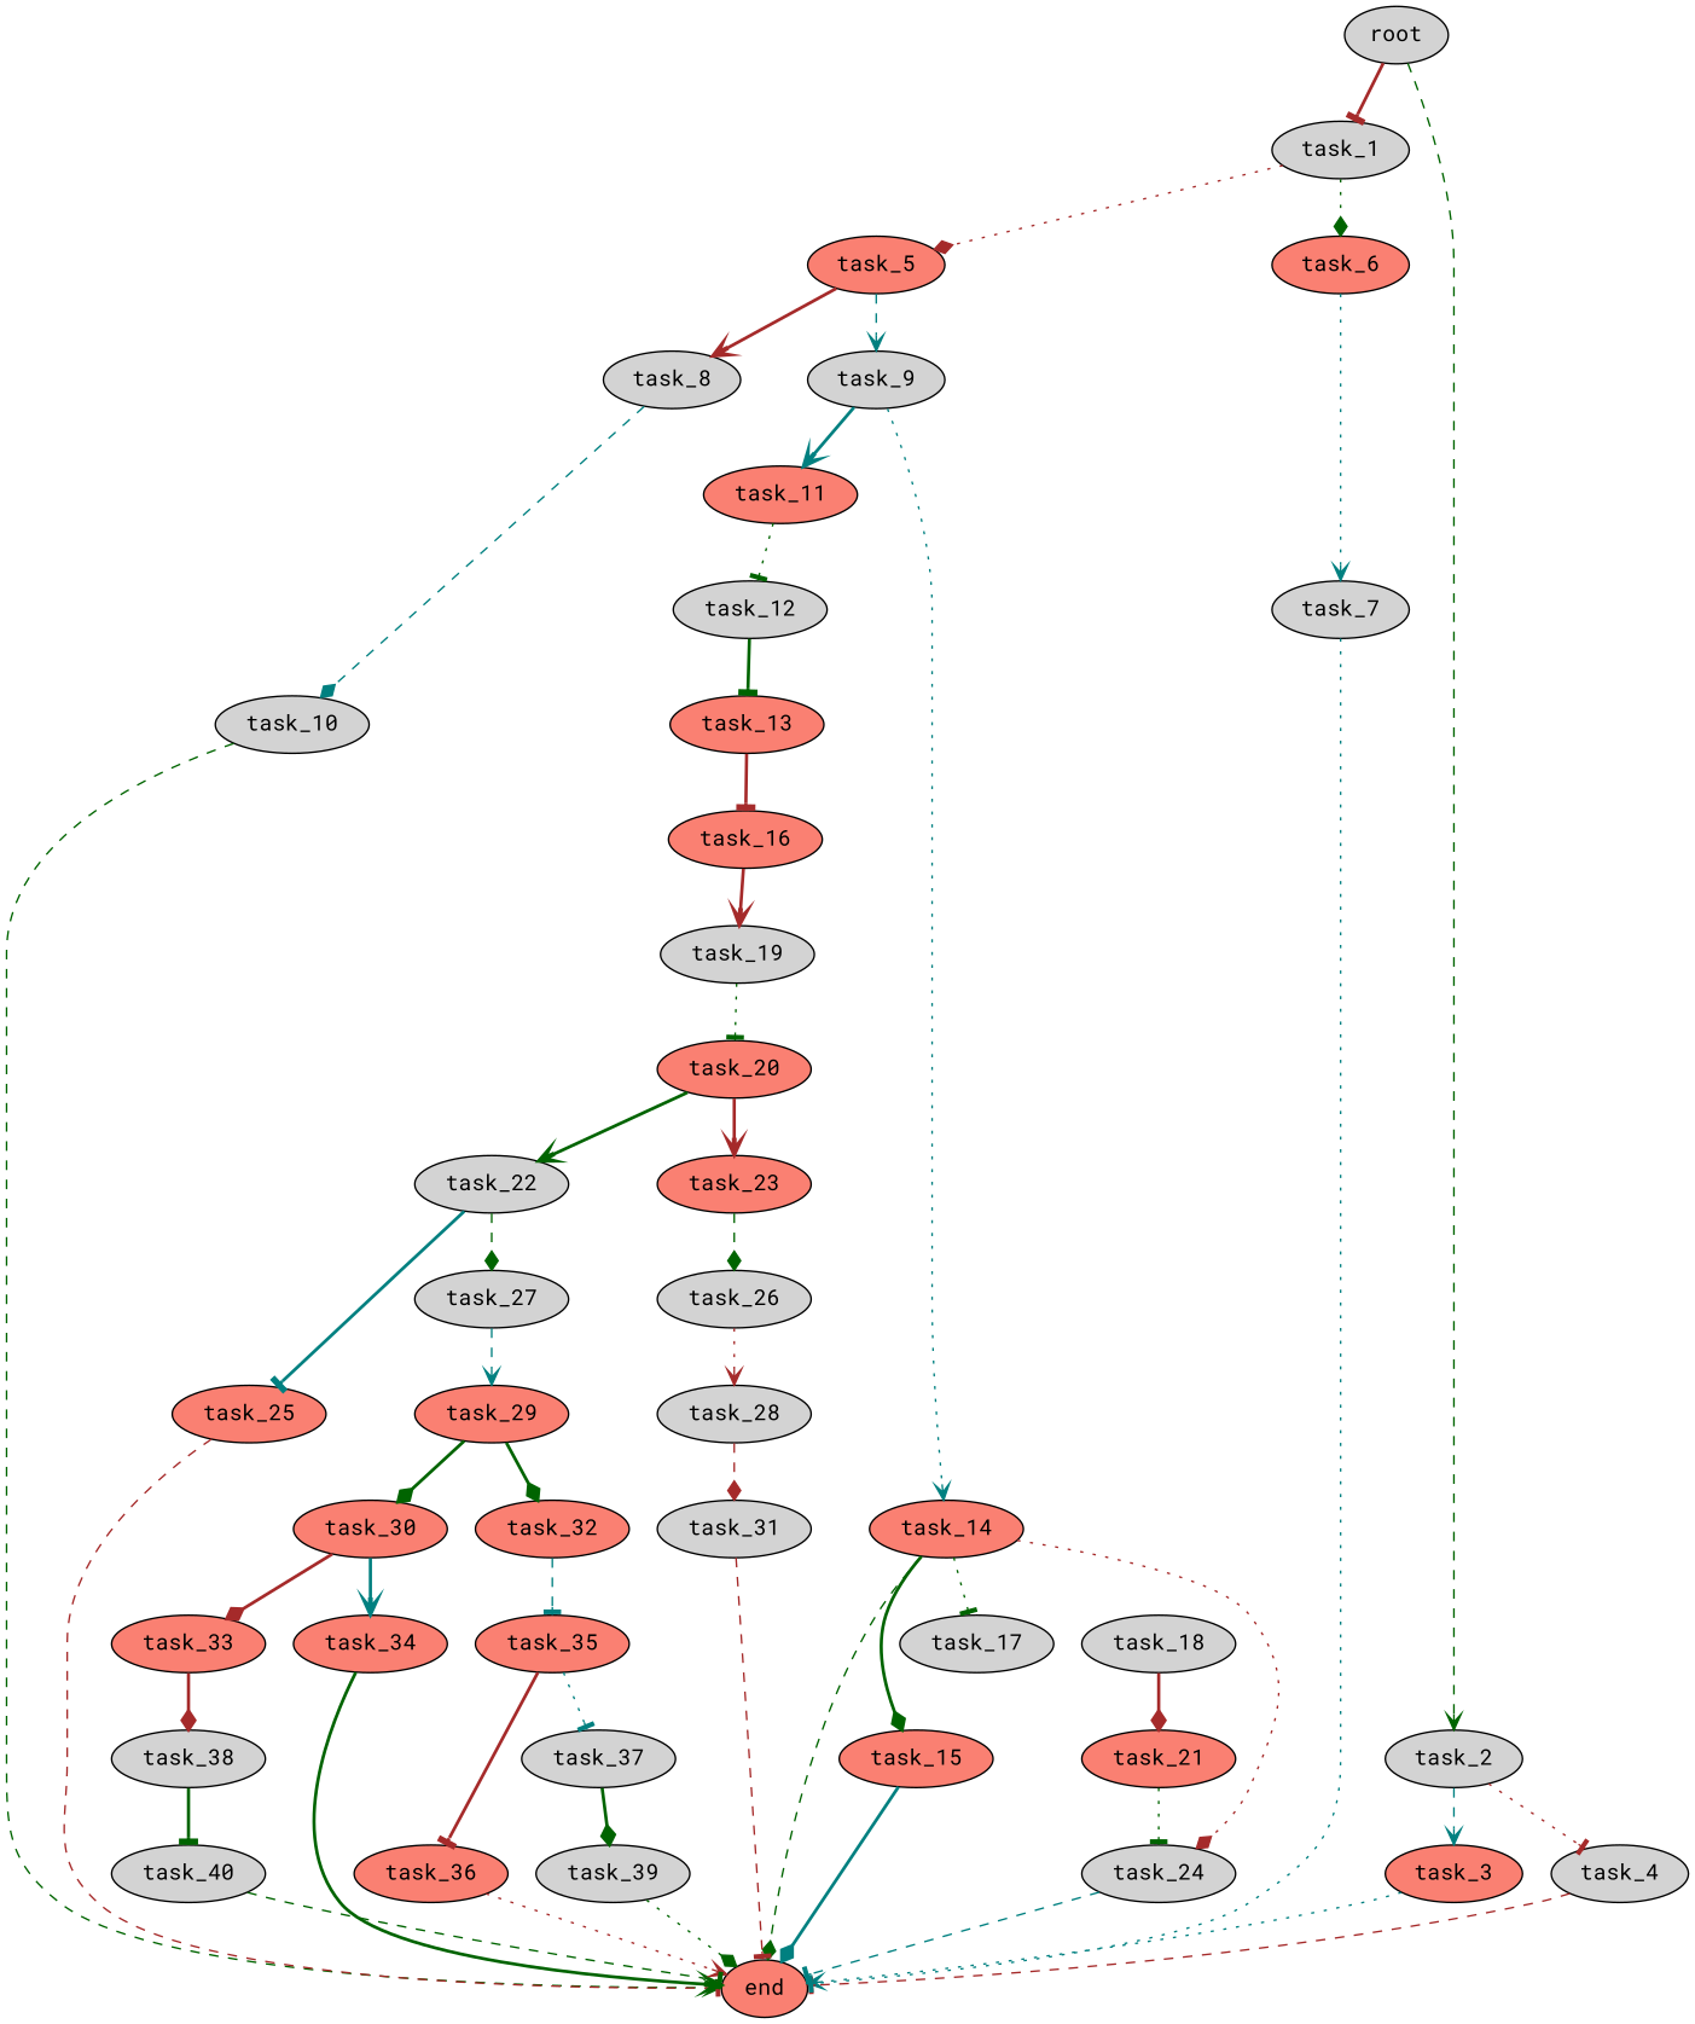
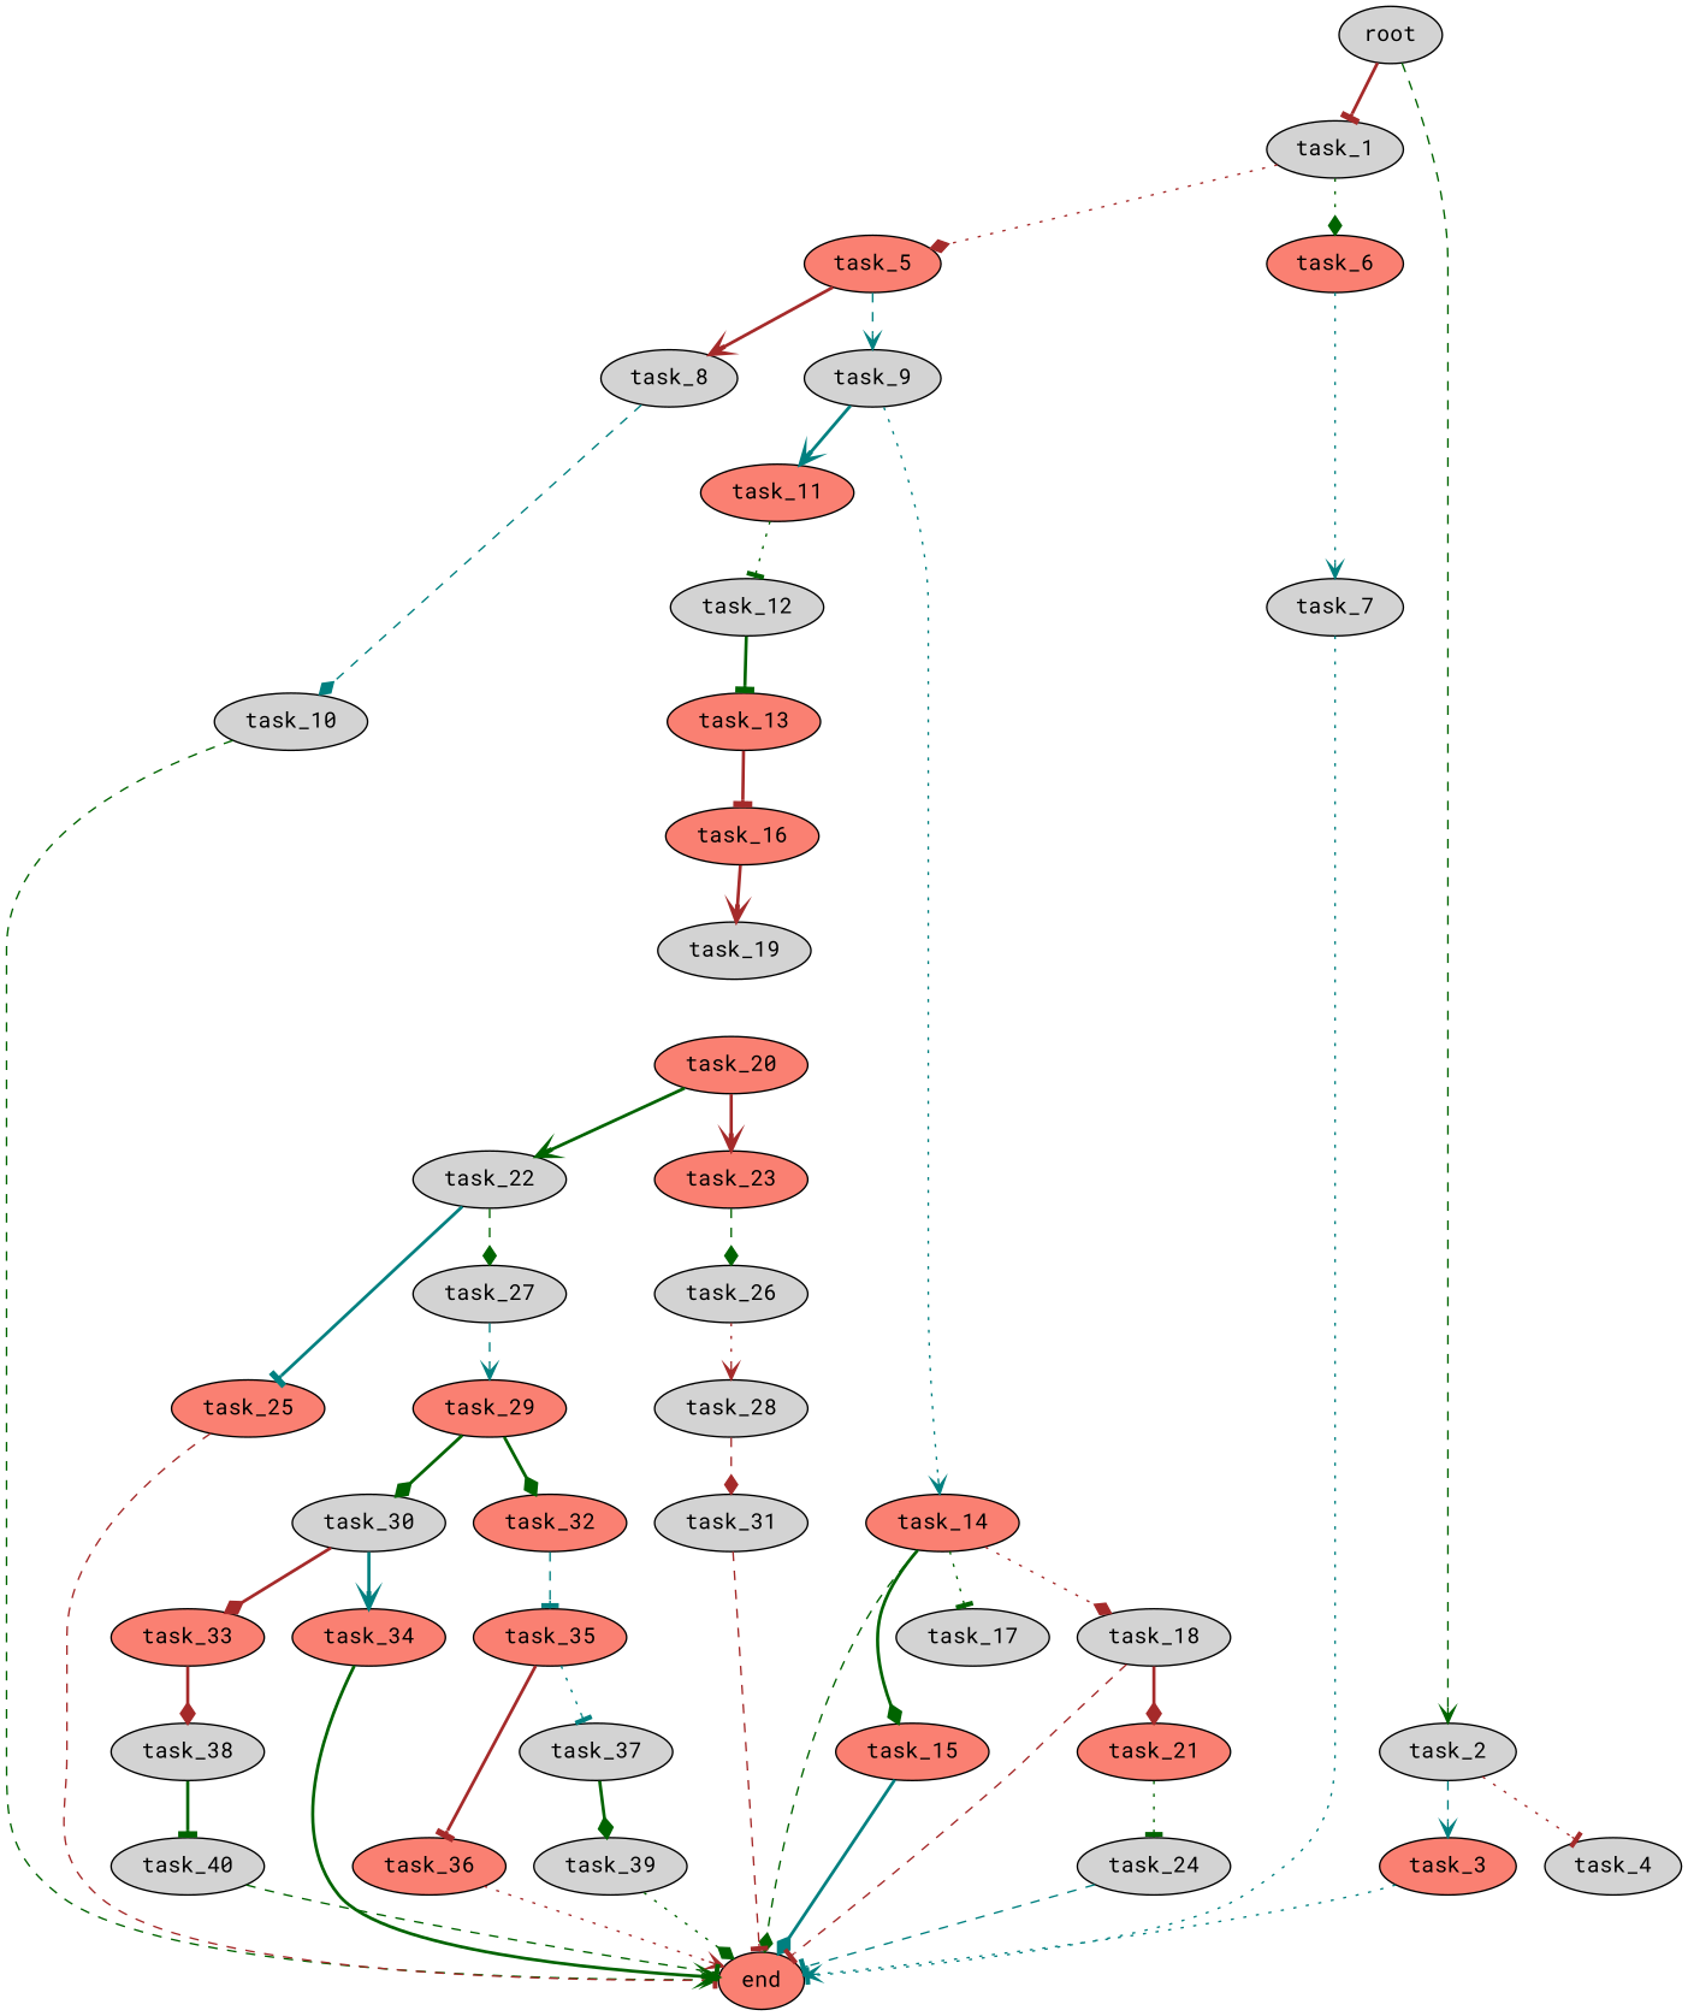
  digraph {
    fontname="Roboto Mono"
    node [fillcolor=lightgrey fontname="Roboto Mono" style=filled]
    edge [arrowhead=tee color=darkgreen fontname="Roboto Mono" style=bold]
    root
    task_1
    task_2
    task_5 [fillcolor=salmon]
    task_6 [fillcolor=salmon]
    task_3 [fillcolor=salmon]
    task_4
    task_8
    task_9
    task_7
    end [fillcolor=salmon]
    task_10
    task_11 [fillcolor=salmon]
    task_14 [fillcolor=salmon]
    task_12
    task_15 [fillcolor=salmon]
    task_17
    task_18
    task_13 [fillcolor=salmon]
    task_16 [fillcolor=salmon]
    task_19
    task_21 [fillcolor=salmon]
    task_20 [fillcolor=salmon]
    task_24
    task_22
    task_23 [fillcolor=salmon]
    task_25 [fillcolor=salmon]
    task_27
    task_26
    task_29 [fillcolor=salmon]
    task_28
    task_31
-   task_30 [fillcolor=salmon]
+   task_30
    task_32 [fillcolor=salmon]
    task_33 [fillcolor=salmon]
    task_34 [fillcolor=salmon]
    task_35 [fillcolor=salmon]
    task_38
    task_36 [fillcolor=salmon]
    task_37
    task_40
    task_39
    root -> task_1 [color=brown]
    root -> task_2 [arrowhead=vee style=dashed]
    task_1 -> task_5 [arrowhead=diamond color=brown style=dotted]
    task_1 -> task_6 [arrowhead=diamond style=dotted]
    task_2 -> task_3 [arrowhead=vee color=teal style=dashed]
    task_2 -> task_4 [color=brown style=dotted]
    task_5 -> task_8 [arrowhead=vee color=brown]
    task_5 -> task_9 [arrowhead=vee color=teal style=dashed]
    task_6 -> task_7 [arrowhead=vee color=teal style=dotted]
    task_3 -> end [arrowhead=vee color=teal style=dotted]
-   task_4 -> end [color=brown style=dashed]
+   task_18 -> end [color=brown style=dashed]
    task_8 -> task_10 [arrowhead=diamond color=teal style=dashed]
    task_9 -> task_11 [arrowhead=vee color=teal]
    task_9 -> task_14 [arrowhead=vee color=teal style=dotted]
    task_7 -> end [color=teal style=dotted]
    task_10 -> end [arrowhead=vee style=dashed]
    task_11 -> task_12 [style=dotted]
    task_14 -> end [arrowhead=diamond style=dashed]
    task_14 -> task_15 [arrowhead=diamond]
    task_14 -> task_17 [style=dotted]
-   task_14 -> task_24 [arrowhead=diamond color=brown style=dotted]
+   task_14 -> task_18 [arrowhead=diamond color=brown style=dotted]
    task_12 -> task_13
    task_15 -> end [arrowhead=diamond color=teal]
    task_18 -> task_21 [arrowhead=diamond color=brown]
    task_13 -> task_16 [color=brown]
    task_16 -> task_19 [arrowhead=vee color=brown]
-   task_19 -> task_20 [style=dotted]
    task_21 -> task_24 [style=dotted]
    task_20 -> task_22 [arrowhead=vee]
    task_20 -> task_23 [arrowhead=vee color=brown]
    task_24 -> end [color=teal style=dashed]
    task_22 -> task_25 [color=teal]
    task_22 -> task_27 [arrowhead=diamond style=dashed]
    task_23 -> task_26 [arrowhead=diamond style=dashed]
    task_25 -> end [color=brown style=dashed]
    task_27 -> task_29 [arrowhead=vee color=teal style=dashed]
    task_26 -> task_28 [arrowhead=vee color=brown style=dotted]
    task_29 -> task_30 [arrowhead=diamond]
    task_29 -> task_32 [arrowhead=diamond]
    task_28 -> task_31 [arrowhead=diamond color=brown style=dashed]
    task_31 -> end [color=brown style=dashed]
    task_30 -> task_33 [arrowhead=diamond color=brown]
    task_30 -> task_34 [arrowhead=vee color=teal]
    task_32 -> task_35 [color=teal style=dashed]
    task_33 -> task_38 [arrowhead=diamond color=brown]
    task_34 -> end [arrowhead=vee]
    task_35 -> task_36 [color=brown]
    task_35 -> task_37 [color=teal style=dotted]
    task_38 -> task_40
    task_36 -> end [arrowhead=vee color=brown style=dotted]
    task_37 -> task_39 [arrowhead=diamond]
    task_40 -> end [style=dashed]
    task_39 -> end [arrowhead=diamond style=dotted]
  }
